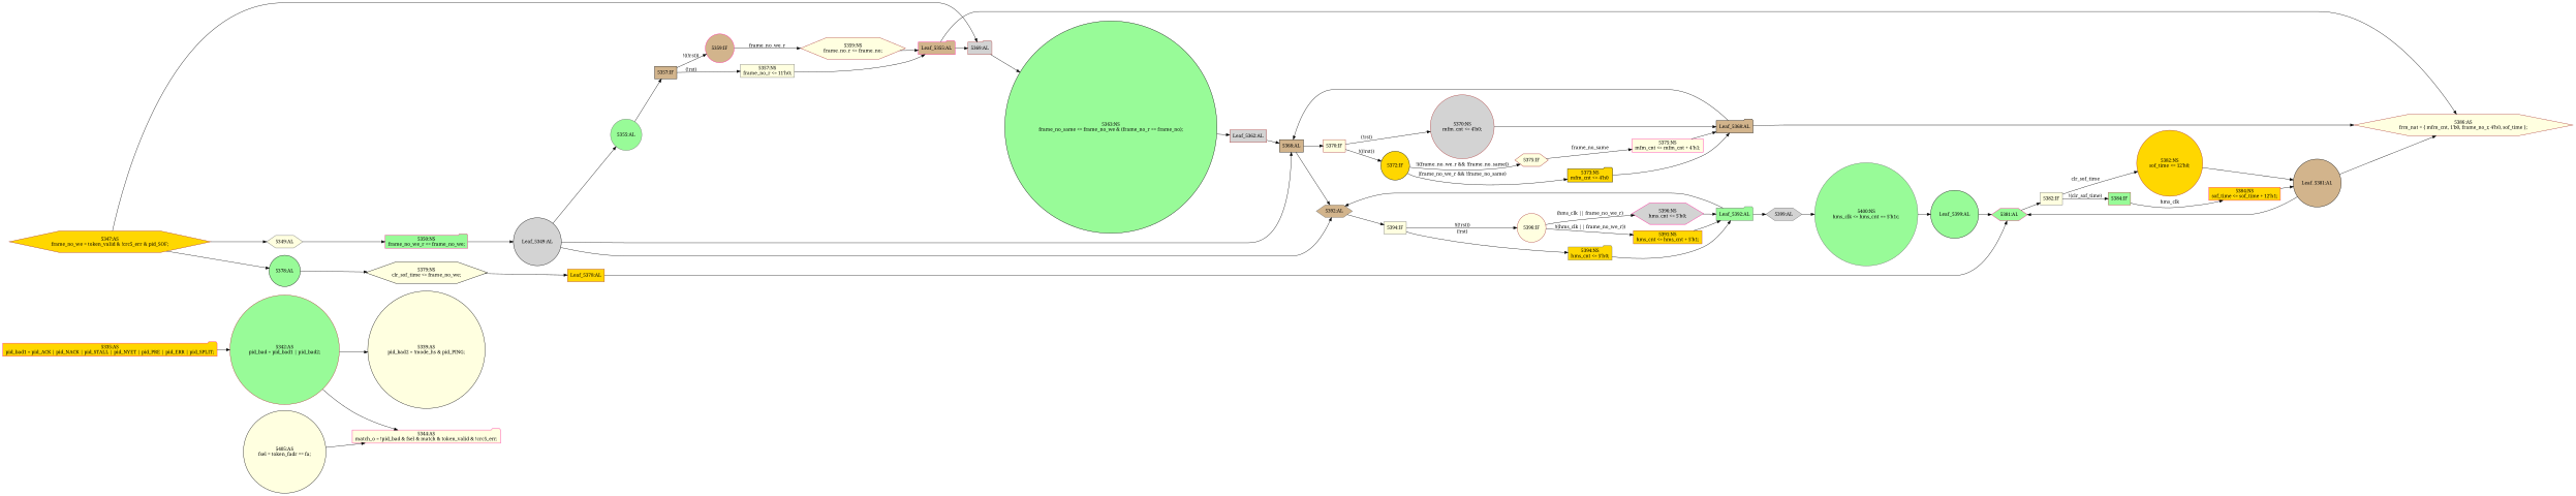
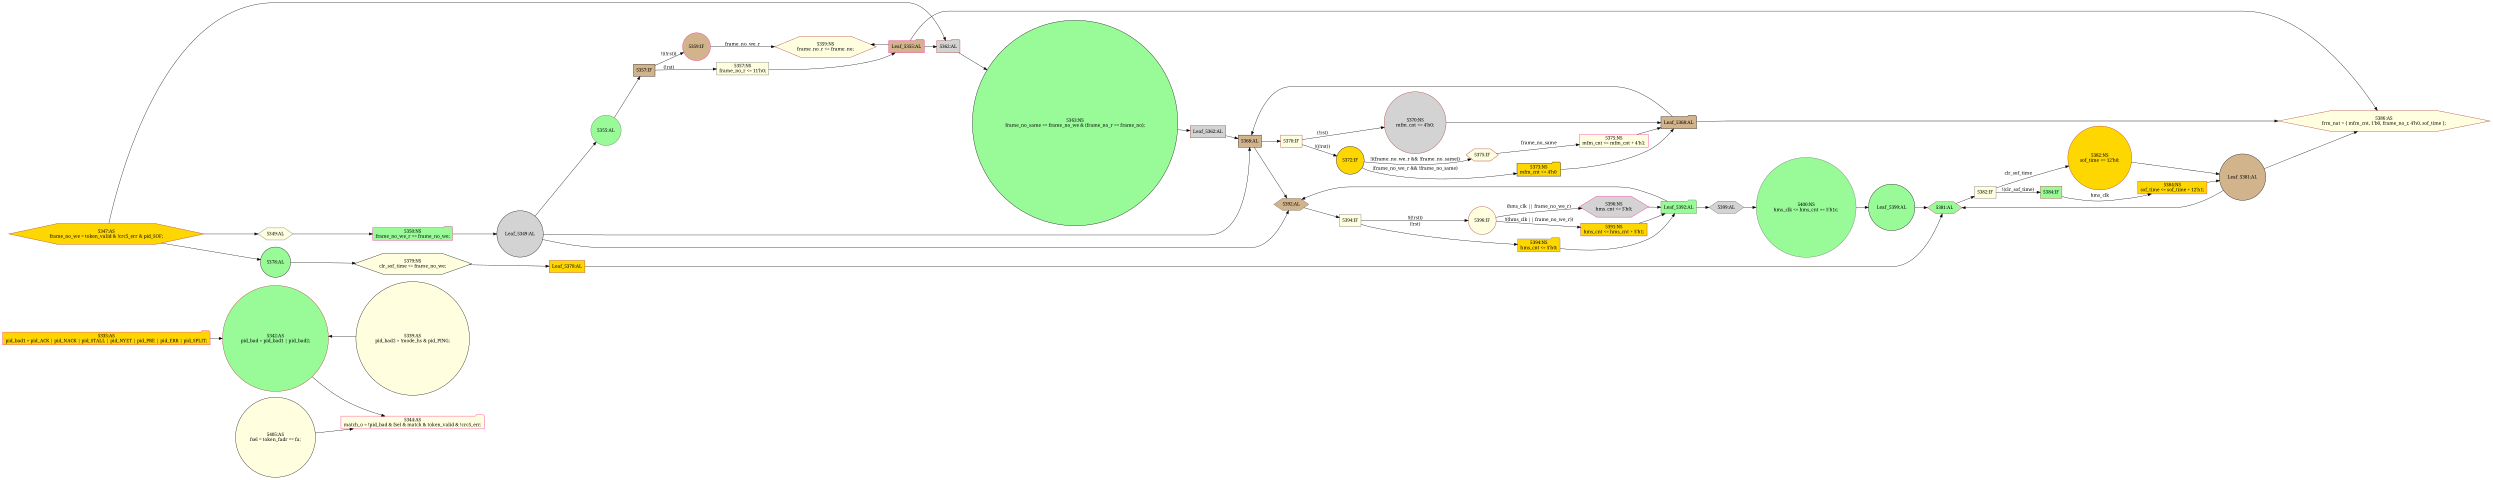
  strict digraph {
    fontname="Noto Serif"
    rankdir=LR
    node [color=brown fillcolor=lightyellow fontname="Noto Serif" shape=circle statements="[]" style=filled typ=NonblockingSubstitution]
    edge [fontname="Noto Serif"]
    n1 [ast="<pyverilog.vparser.ast.Assign object at 0x7f13b5e089d0>" color=deeppink def_var="['pid_bad1']" fillcolor=gold label="5335:AS\npid_bad1 = pid_ACK | pid_NACK | pid_STALL | pid_NYET | pid_PRE | pid_ERR | pid_SPLIT;" shape=folder typ=Assign use_var="['pid_ACK', 'pid_NACK', 'pid_STALL', 'pid_NYET', 'pid_PRE', 'pid_ERR', 'pid_SPLIT']"]
    n2 [ast="<pyverilog.vparser.ast.Assign object at 0x7f13b5e0d050>" def_var="['pid_bad']" fillcolor=palegreen label="5342:AS\npid_bad = pid_bad1 | pid_bad2;" typ=Assign use_var="['pid_bad1', 'pid_bad2']"]
    n3 [ast="<pyverilog.vparser.ast.Assign object at 0x7f13b5e0d1d0>" color=deeppink def_var="['match_o']" label="5344:AS\nmatch_o = !pid_bad & fsel & match & token_valid & !crc5_err;" shape=folder typ=Assign use_var="['pid_bad', 'fsel', 'match', 'token_valid', 'crc5_err']"]
    n4 [ast="<pyverilog.vparser.ast.Always object at 0x7f13b5e0d690>" clk_sens=True color=gray40 label="5349:AL" sens="['clk']" shape=hexagon typ=Always use_var="['frame_no_we']"]
    n5 [ast="<pyverilog.vparser.ast.NonblockingSubstitution object at 0x7f13b5e0d8d0>" color=deeppink fillcolor=palegreen label="5350:NS\nframe_no_we_r <= frame_no_we;" shape=folder statements="[<pyverilog.vparser.ast.NonblockingSubstitution object at 0x7f13b5e0d8d0>]"]
    n6 [color=black def_var="['frame_no_we_r']" fillcolor=lightgrey label="Leaf_5349:AL" statements="" typ=""]
    n7 [ast="<pyverilog.vparser.ast.Always object at 0x7f13b5e133d0>" clk_sens=True color=black fillcolor=tan label="5368:AL" sens="['clk']" shape=box typ=Always use_var="['rst', 'frame_no_we_r', 'frame_no_same', 'mfm_cnt']"]
    n8 [ast="<pyverilog.vparser.ast.Always object at 0x7f13b5e0da90>" clk_sens=True color=gray40 fillcolor=palegreen label="5355:AL" sens="['clk']" typ=Always use_var="['frame_no_we_r', 'rst', 'frame_no']"]
    n9 [ast="<pyverilog.vparser.ast.Always object at 0x7f13b5e18790>" clk_sens=True color=gray40 fillcolor=tan label="5392:AL" sens="['clk']" shape=hexagon typ=Always use_var="['frame_no_we_r', 'rst', 'hms_clk', 'hms_cnt']"]
    n10 [ast="<pyverilog.vparser.ast.Assign object at 0x7f13b5e0d610>" def_var="['frame_no_we']" fillcolor=gold label="5347:AS\nframe_no_we = token_valid & !crc5_err & pid_SOF;" shape=hexagon typ=Assign use_var="['token_valid', 'crc5_err', 'pid_SOF']"]
    n11 [ast="<pyverilog.vparser.ast.Always object at 0x7f13b5e134d0>" clk_sens=True color=black fillcolor=palegreen label="5378:AL" sens="['clk']" typ=Always use_var="['frame_no_we']"]
-   n12 [ast="<pyverilog.vparser.ast.Always object at 0x7f13b5e0db90>" clk_sens=True fillcolor=lightgrey label="5369:AL" sens="['clk']" shape=folder typ=Always use_var="['frame_no_we', 'frame_no_r', 'frame_no']"]
+   n12 [ast="<pyverilog.vparser.ast.Always object at 0x7f13b5e0db90>" clk_sens=True fillcolor=lightgrey label="5362:AL" sens="['clk']" shape=folder typ=Always use_var="['frame_no_we', 'frame_no_r', 'frame_no']"]
    n13 [ast="<pyverilog.vparser.ast.NonblockingSubstitution object at 0x7f13b5e13d10>" color=black label="5379:NS\nclr_sof_time <= frame_no_we;" shape=hexagon statements="[<pyverilog.vparser.ast.NonblockingSubstitution object at 0x7f13b5e13d10>]"]
    n14 [ast="<pyverilog.vparser.ast.NonblockingSubstitution object at 0x7f13b5e131d0>" color=black fillcolor=palegreen label="5363:NS\nframe_no_same <= frame_no_we & (frame_no_r == frame_no);" statements="[<pyverilog.vparser.ast.NonblockingSubstitution object at 0x7f13b5e131d0>]"]
    n15 [def_var="['clr_sof_time']" fillcolor=gold label="Leaf_5378:AL" shape=box statements="" typ=""]
    n16 [def_var="['frame_no_same']" fillcolor=lightgrey label="Leaf_5362:AL" shape=box statements="" typ=""]
    n17 [ast="<pyverilog.vparser.ast.Always object at 0x7f13b5e13f50>" clk_sens=True color=deeppink fillcolor=palegreen label="5381:AL" sens="['clk']" shape=hexagon typ=Always use_var="['sof_time', 'hms_clk', 'clr_sof_time']"]
    n18 [ast="<pyverilog.vparser.ast.IfStatement object at 0x7f13b5e18190>" color=gray40 label="5382:IF" shape=box typ=IfStatement]
    n19 [ast="<pyverilog.vparser.ast.IfStatement object at 0x7f13b5e182d0>" fillcolor=palegreen label="5384:IF" shape=box typ=IfStatement]
    n20 [ast="<pyverilog.vparser.ast.NonblockingSubstitution object at 0x7f13b5e18150>" fillcolor=gold label="5382:NS\nsof_time <= 12'h0;" statements="[<pyverilog.vparser.ast.NonblockingSubstitution object at 0x7f13b5e18150>]"]
    n21 [ast="<pyverilog.vparser.ast.NonblockingSubstitution object at 0x7f13b5e18450>" color=deeppink fillcolor=gold label="5384:NS\nsof_time <= sof_time + 12'h1;" shape=box statements="[<pyverilog.vparser.ast.NonblockingSubstitution object at 0x7f13b5e18450>]"]
    n22 [color=black def_var="['sof_time']" fillcolor=tan label="Leaf_5381:AL" statements="" typ=""]
    n23 [ast="<pyverilog.vparser.ast.Always object at 0x7f13b5e18890>" clk_sens=True color=gray40 fillcolor=lightgrey label="5399:AL" sens="['clk']" shape=hexagon typ=Always use_var="['hms_cnt']"]
    n24 [ast="<pyverilog.vparser.ast.NonblockingSubstitution object at 0x7f13b5e18f90>" color=gray40 fillcolor=palegreen label="5400:NS\nhms_clk <= hms_cnt == 5'h1c;" statements="[<pyverilog.vparser.ast.NonblockingSubstitution object at 0x7f13b5e18f90>]"]
    n25 [color=black def_var="['hms_clk']" fillcolor=palegreen label="Leaf_5399:AL" statements="" typ=""]
    n26 [ast="<pyverilog.vparser.ast.Assign object at 0x7f13b5e1d250>" color=black def_var="['fsel']" label="5405:AS\nfsel = token_fadr == fa;" typ=Assign use_var="['token_fadr', 'fa']"]
    n27 [ast="<pyverilog.vparser.ast.IfStatement object at 0x7f13b5e13990>" color=black fillcolor=gold label="5372:IF" typ=IfStatement]
    n28 [ast="<pyverilog.vparser.ast.IfStatement object at 0x7f13b5e13b10>" label="5375:IF" shape=hexagon typ=IfStatement]
    n29 [ast="<pyverilog.vparser.ast.NonblockingSubstitution object at 0x7f13b5e13950>" color=black fillcolor=gold label="5373:NS\nmfm_cnt <= 4'h0;" shape=folder statements="[<pyverilog.vparser.ast.NonblockingSubstitution object at 0x7f13b5e13950>]"]
    n30 [ast="<pyverilog.vparser.ast.NonblockingSubstitution object at 0x7f13b5e13c90>" color=deeppink label="5375:NS\nmfm_cnt <= mfm_cnt + 4'h1;" shape=box statements="[<pyverilog.vparser.ast.NonblockingSubstitution object at 0x7f13b5e13c90>]"]
    n31 [color=black def_var="['mfm_cnt']" fillcolor=tan label="Leaf_5368:AL" shape=folder statements="" typ=""]
    n32 [ast="<pyverilog.vparser.ast.Assign object at 0x7f13b5e18650>" def_var="['frm_nat']" label="5386:AS\nfrm_nat = { mfm_cnt, 1'b0, frame_no_r, 4'h0, sof_time };" shape=hexagon typ=Assign use_var="['mfm_cnt', 'frame_no_r', 'sof_time']"]
    n33 [ast="<pyverilog.vparser.ast.IfStatement object at 0x7f13b5e135d0>" label="5370:IF" shape=box typ=IfStatement]
    n34 [ast="<pyverilog.vparser.ast.IfStatement object at 0x7f13b5e0dc90>" color=black fillcolor=tan label="5357:IF" shape=box typ=IfStatement]
    n35 [ast="<pyverilog.vparser.ast.IfStatement object at 0x7f13b5e18990>" color=gray40 label="5394:IF" shape=box typ=IfStatement]
    n36 [ast="<pyverilog.vparser.ast.NonblockingSubstitution object at 0x7f13b5e13590>" fillcolor=lightgrey label="5370:NS\nmfm_cnt <= 4'h0;" statements="[<pyverilog.vparser.ast.NonblockingSubstitution object at 0x7f13b5e13590>]"]
    n37 [ast="<pyverilog.vparser.ast.IfStatement object at 0x7f13b5e0de10>" color=deeppink fillcolor=tan label="5359:IF" typ=IfStatement]
    n38 [ast="<pyverilog.vparser.ast.NonblockingSubstitution object at 0x7f13b5e0dc50>" color=gray40 label="5357:NS\nframe_no_r <= 11'h0;" shape=box statements="[<pyverilog.vparser.ast.NonblockingSubstitution object at 0x7f13b5e0dc50>]"]
    n39 [ast="<pyverilog.vparser.ast.NonblockingSubstitution object at 0x7f13b5e18950>" color=gray40 fillcolor=gold label="5394:NS\nhms_cnt <= 5'h0;" shape=folder statements="[<pyverilog.vparser.ast.NonblockingSubstitution object at 0x7f13b5e18950>]"]
    n40 [ast="<pyverilog.vparser.ast.IfStatement object at 0x7f13b5e18cd0>" label="5396:IF" typ=IfStatement]
    n41 [ast="<pyverilog.vparser.ast.Assign object at 0x7f13b5e08dd0>" color=black def_var="['pid_bad2']" label="5339:AS\npid_bad2 = !mode_hs & pid_PING;" typ=Assign use_var="['mode_hs', 'pid_PING']"]
    n42 [ast="<pyverilog.vparser.ast.NonblockingSubstitution object at 0x7f13b5e18c90>" color=deeppink fillcolor=lightgrey label="5396:NS\nhms_cnt <= 5'h0;" shape=hexagon statements="[<pyverilog.vparser.ast.NonblockingSubstitution object at 0x7f13b5e18c90>]"]
    n43 [color=gray40 def_var="['hms_cnt']" fillcolor=palegreen label="Leaf_5392:AL" shape=folder statements="" typ=""]
    n44 [ast="<pyverilog.vparser.ast.NonblockingSubstitution object at 0x7f13b5e0df10>" label="5359:NS\nframe_no_r <= frame_no;" shape=hexagon statements="[<pyverilog.vparser.ast.NonblockingSubstitution object at 0x7f13b5e0df10>]"]
    n45 [color=deeppink def_var="['frame_no_r']" fillcolor=tan label="Leaf_5355:AL" shape=folder statements="" typ=""]
    n46 [ast="<pyverilog.vparser.ast.NonblockingSubstitution object at 0x7f13b5e18e90>" fillcolor=gold label="5391:NS\nhms_cnt <= hms_cnt + 5'h1;" shape=box statements="[<pyverilog.vparser.ast.NonblockingSubstitution object at 0x7f13b5e18e90>]"]
    n1 -> n2
    n2 -> n3
    n4 -> n5 [cond="[]" lineno=None]
    n5 -> n6 [cond="[]" lineno=None]
    n6 -> n7
    n6 -> n8
    n6 -> n9
    n7 -> n9
    n7 -> n33 [cond="[]" lineno=None]
    n8 -> n34 [cond="[]" lineno=None]
    n9 -> n35 [cond="[]" lineno=None]
    n10 -> n4
    n10 -> n11
    n10 -> n12
    n11 -> n13 [cond="[]" lineno=None]
    n12 -> n14 [cond="[]" lineno=None]
    n13 -> n15 [cond="[]" lineno=None]
    n14 -> n16 [cond="[]" lineno=None]
    n15 -> n17
    n16 -> n7
    n17 -> n18 [cond="[]" lineno=None]
    n18 -> n19 [cond="['clr_sof_time']" label="!(clr_sof_time)" lineno=5382]
    n18 -> n20 [cond="['clr_sof_time']" label=clr_sof_time lineno=5382]
    n19 -> n21 [cond="['hms_clk']" label=hms_clk lineno=5384]
    n20 -> n22 [cond="[]" lineno=None]
    n21 -> n22 [cond="[]" lineno=None]
    n22 -> n17
    n22 -> n32
    n23 -> n24 [cond="[]" lineno=None]
    n24 -> n25 [cond="[]" lineno=None]
    n25 -> n17
    n26 -> n3
    n27 -> n28 [cond="['frame_no_we_r', 'frame_no_same']" label="!((frame_no_we_r && !frame_no_same))" lineno=5372]
    n27 -> n29 [cond="['frame_no_we_r', 'frame_no_same']" label="(frame_no_we_r && !frame_no_same)" lineno=5372]
    n28 -> n30 [cond="['frame_no_same']" label=frame_no_same lineno=5375]
    n29 -> n31 [cond="[]" lineno=None]
    n30 -> n31 [cond="[]" lineno=None]
    n31 -> n7
    n31 -> n32
    n33 -> n27 [cond="['rst']" label="!((!rst))" lineno=5370]
    n33 -> n36 [cond="['rst']" label="(!rst)" lineno=5370]
    n34 -> n37 [cond="['rst']" label="!((!rst))" lineno=5357]
    n34 -> n38 [cond="['rst']" label="(!rst)" lineno=5357]
    n35 -> n39 [cond="['rst']" label="(!rst)" lineno=5394]
    n35 -> n40 [cond="['rst']" label="!((!rst))" lineno=5394]
    n36 -> n31 [cond="[]" lineno=None]
    n37 -> n44 [cond="['frame_no_we_r']" label=frame_no_we_r lineno=5359]
    n38 -> n45 [cond="[]" lineno=None]
    n39 -> n43 [cond="[]" lineno=None]
    n40 -> n42 [cond="['hms_clk', 'frame_no_we_r']" label="(hms_clk || frame_no_we_r)" lineno=5396]
    n40 -> n46 [cond="['hms_clk', 'frame_no_we_r']" label="!((hms_clk || frame_no_we_r))" lineno=5396]
-   n2 -> n41
+   n41 -> n2
    n42 -> n43 [cond="[]" lineno=None]
    n43 -> n9
    n43 -> n23
-   n44 -> n45 [cond="[]" lineno=None]
+   n45 -> n44 [cond="[]" lineno=None]
    n45 -> n12
    n45 -> n32
    n46 -> n43 [cond="[]" lineno=None]
  }
